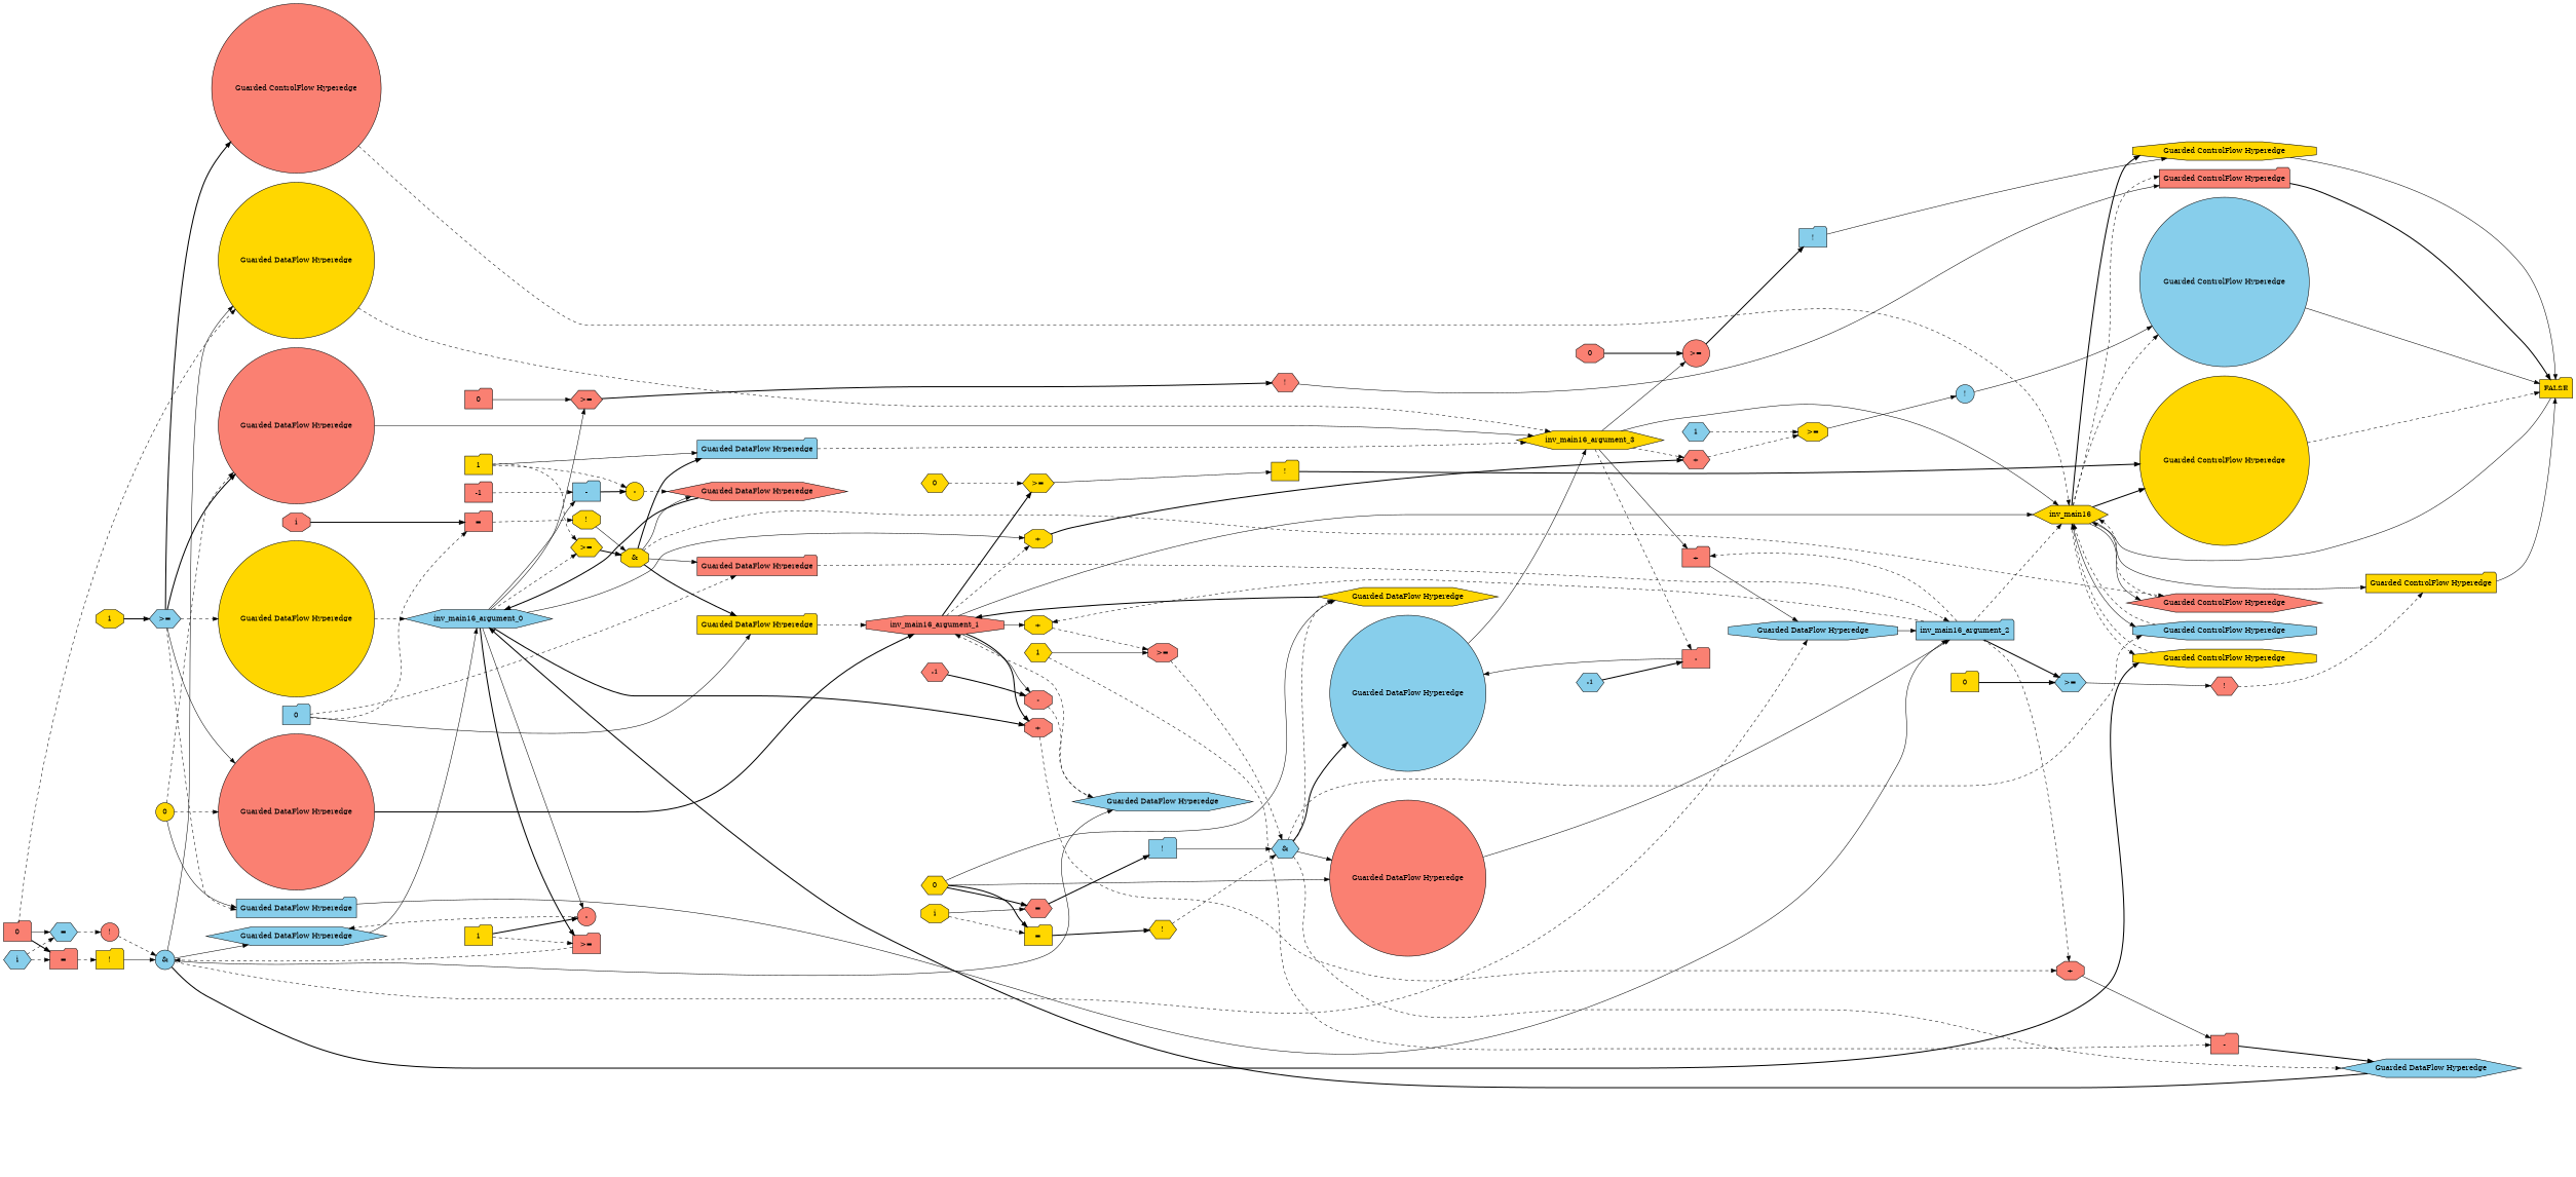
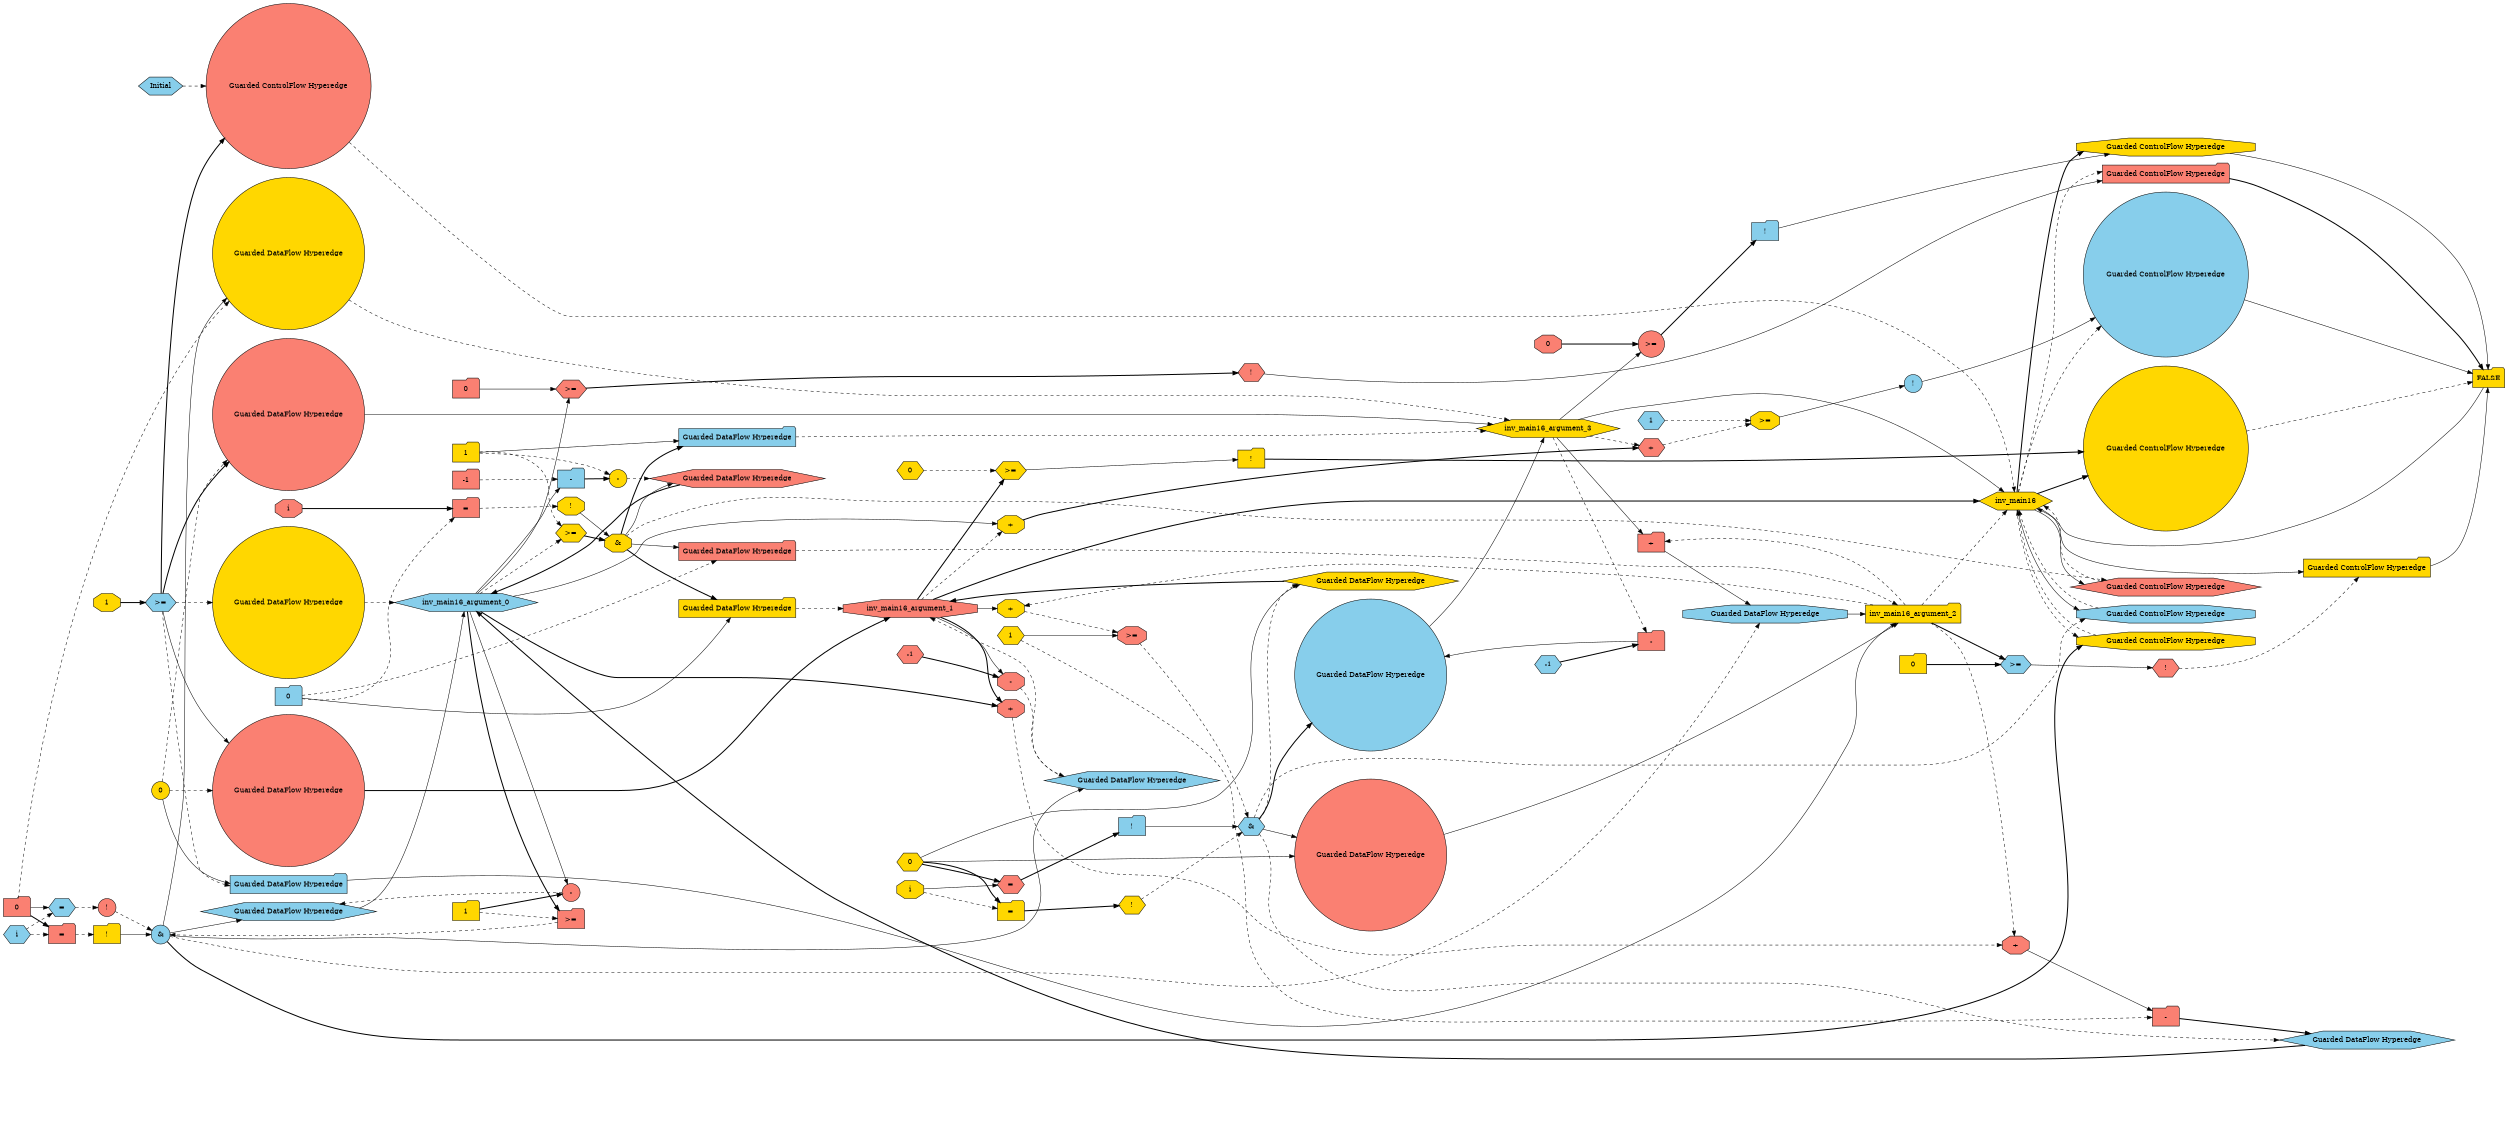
  digraph {
    rankdir=LR
    node [fillcolor=gold shape=hexagon style=filled]
    edge [style=dashed]
    n1 [label=inv_main16]
    n2 [label="Guarded ControlFlow Hyperedge" shape=octagon]
    n3 [fillcolor=skyblue label="Guarded ControlFlow Hyperedge" shape=octagon]
    n4 [fillcolor=salmon label="Guarded ControlFlow Hyperedge"]
    n5 [label="Guarded ControlFlow Hyperedge" shape=octagon]
    n6 [label="Guarded ControlFlow Hyperedge" shape=folder]
    n7 [label="Guarded ControlFlow Hyperedge" shape=circle]
    n8 [fillcolor=salmon label="Guarded ControlFlow Hyperedge" shape=folder]
    n9 [fillcolor=skyblue label="Guarded ControlFlow Hyperedge" shape=circle]
    n10 [label=FALSE shape=folder]
+   n11 [fillcolor=skyblue label=Initial]
    n12 [fillcolor=salmon label="Guarded ControlFlow Hyperedge" shape=circle]
    n13 [fillcolor=skyblue label=inv_main16_argument_0]
    n14 [fillcolor=salmon label=">=" shape=folder]
    n15 [fillcolor=salmon label="-" shape=circle]
    n16 [fillcolor=salmon label="+" shape=octagon]
    n17 [label=">="]
    n18 [fillcolor=skyblue label="-" shape=folder]
    n19 [fillcolor=salmon label=">="]
    n20 [label="+" shape=octagon]
    n21 [fillcolor=skyblue label="&" shape=circle]
    n22 [fillcolor=skyblue label="Guarded DataFlow Hyperedge"]
    n23 [fillcolor=salmon label="+" shape=octagon]
    n24 [label="&" shape=octagon]
    n25 [label="-" shape=circle]
    n26 [fillcolor=salmon label="!"]
    n27 [fillcolor=salmon label="+"]
    n28 [fillcolor=salmon label=inv_main16_argument_1 shape=octagon]
    n29 [fillcolor=salmon label="-" shape=octagon]
    n30 [label="+" shape=octagon]
    n31 [label=">="]
    n32 [fillcolor=skyblue label="Guarded DataFlow Hyperedge"]
    n33 [fillcolor=salmon label=">=" shape=octagon]
    n34 [label="!" shape=folder]
-   n35 [fillcolor=skyblue label=inv_main16_argument_2 shape=folder]
+   n35 [label=inv_main16_argument_2 shape=folder]
    n36 [fillcolor=salmon label="+" shape=folder]
    n37 [fillcolor=skyblue label=">="]
    n38 [fillcolor=skyblue label="Guarded DataFlow Hyperedge" shape=octagon]
    n39 [fillcolor=salmon label="-" shape=folder]
    n40 [fillcolor=salmon label="!"]
    n41 [label=inv_main16_argument_3]
    n42 [fillcolor=salmon label="-" shape=folder]
    n43 [fillcolor=salmon label=">=" shape=circle]
    n44 [fillcolor=skyblue label="Guarded DataFlow Hyperedge" shape=circle]
    n45 [fillcolor=skyblue label="!" shape=folder]
    n46 [label=">=" shape=octagon]
    n47 [fillcolor=skyblue label=">="]
    n48 [label="Guarded DataFlow Hyperedge" shape=circle]
    n49 [fillcolor=salmon label="Guarded DataFlow Hyperedge" shape=circle]
    n50 [fillcolor=skyblue label="Guarded DataFlow Hyperedge" shape=folder]
    n51 [fillcolor=salmon label="Guarded DataFlow Hyperedge" shape=circle]
    n52 [label=1 shape=octagon]
    n53 [label=0 shape=circle]
    n54 [label="Guarded DataFlow Hyperedge" shape=circle]
    n55 [label=1 shape=folder]
    n56 [fillcolor=salmon label="!" shape=circle]
    n57 [fillcolor=skyblue label="="]
    n58 [fillcolor=skyblue label=i]
    n59 [fillcolor=salmon label="=" shape=folder]
    n60 [label="!" shape=folder]
    n61 [fillcolor=salmon label=0 shape=folder]
    n62 [fillcolor=salmon label=-1]
    n63 [fillcolor=skyblue label="&"]
    n64 [fillcolor=skyblue label="Guarded DataFlow Hyperedge"]
    n65 [label="Guarded DataFlow Hyperedge"]
    n66 [fillcolor=salmon label="Guarded DataFlow Hyperedge" shape=circle]
    n67 [label=1]
    n68 [fillcolor=skyblue label="!" shape=folder]
    n69 [fillcolor=salmon label="="]
    n70 [label=i shape=octagon]
    n71 [label="=" shape=folder]
    n72 [label="!"]
    n73 [label=0]
    n74 [fillcolor=skyblue label=-1]
    n75 [fillcolor=salmon label="Guarded DataFlow Hyperedge"]
    n76 [label="Guarded DataFlow Hyperedge" shape=folder]
    n77 [fillcolor=salmon label="Guarded DataFlow Hyperedge" shape=folder]
    n78 [fillcolor=skyblue label="Guarded DataFlow Hyperedge" shape=folder]
    n79 [label=1 shape=folder]
    n80 [label="!" shape=octagon]
    n81 [fillcolor=salmon label="=" shape=folder]
    n82 [fillcolor=salmon label=i shape=octagon]
    n83 [fillcolor=skyblue label=0 shape=folder]
    n84 [fillcolor=salmon label=-1 shape=folder]
    n85 [fillcolor=salmon label=0 shape=octagon]
    n86 [label=0 shape=folder]
    n87 [label=0]
    n88 [fillcolor=salmon label=0 shape=folder]
    n89 [fillcolor=skyblue label="!" shape=circle]
    n90 [fillcolor=skyblue label=1]
    n1 -> n2
    n1 -> n3 [style=solid]
    n1 -> n4 [style=solid]
    n1 -> n5 [style=bold]
    n1 -> n6 [style=solid]
    n1 -> n7 [style=bold]
    n1 -> n8
    n1 -> n9
    n2 -> n1
    n3 -> n1
    n4 -> n1
    n5 -> n10 [style=solid]
    n6 -> n10 [style=solid]
    n7 -> n10
    n8 -> n10 [style=bold]
    n9 -> n10 [style=solid]
    n10 -> n1 [style=solid]
+   n11 -> n12
    n12 -> n1
    n13 -> n14 [style=bold]
    n13 -> n15 [style=solid]
    n13 -> n16 [style=bold]
    n13 -> n17
    n13 -> n18 [style=solid]
    n13 -> n19 [style=solid]
    n13 -> n20 [style=solid]
    n14 -> n21
    n15 -> n22
    n16 -> n23
    n17 -> n24 [style=bold]
    n18 -> n25 [style=bold]
    n19 -> n26 [style=bold]
    n20 -> n27 [style=bold]
    n21 -> n2 [style=bold]
    n21 -> n22 [style=solid]
    n21 -> n32 [style=solid]
    n21 -> n38
    n21 -> n54 [style=solid]
    n22 -> n13 [style=solid]
    n23 -> n39 [style=solid]
    n24 -> n4
    n24 -> n75 [style=solid]
    n24 -> n76 [style=bold]
    n24 -> n77 [style=solid]
    n24 -> n78 [style=bold]
    n25 -> n75
    n26 -> n8 [style=solid]
    n27 -> n46
-   n28 -> n1 [style=solid]
+   n28 -> n1 [style=bold]
    n28 -> n16 [style=bold]
    n28 -> n20
    n28 -> n29 [style=solid]
    n28 -> n30 [style=solid]
    n28 -> n31 [style=bold]
    n29 -> n32
    n30 -> n33
    n31 -> n34 [style=solid]
    n32 -> n28
    n33 -> n63
    n34 -> n7 [style=bold]
    n35 -> n1
    n35 -> n23
    n35 -> n30
    n35 -> n36
    n35 -> n37 [style=bold]
    n36 -> n38 [style=solid]
    n37 -> n40 [style=solid]
    n38 -> n35 [style=solid]
    n39 -> n64 [style=bold]
    n40 -> n6
    n41 -> n1 [style=solid]
    n41 -> n27
    n41 -> n36 [style=solid]
    n41 -> n42
    n41 -> n43 [style=solid]
    n42 -> n44 [style=solid]
    n43 -> n45 [style=bold]
    n44 -> n41 [style=solid]
    n45 -> n5 [style=solid]
    n46 -> n89 [style=solid]
    n47 -> n12 [style=bold]
    n47 -> n48
    n47 -> n49 [style=solid]
    n47 -> n50
    n47 -> n51 [style=bold]
    n48 -> n13
    n49 -> n28 [style=bold]
    n50 -> n35 [style=solid]
    n51 -> n41 [style=solid]
    n52 -> n47 [style=bold]
    n53 -> n49
    n53 -> n50 [style=solid]
    n53 -> n51
    n54 -> n41
    n55 -> n14
    n55 -> n15 [style=bold]
    n56 -> n21
    n57 -> n56
    n58 -> n57
    n58 -> n59
    n59 -> n60
    n60 -> n21 [style=solid]
    n61 -> n54
    n61 -> n57 [style=solid]
    n61 -> n59 [style=bold]
    n62 -> n29 [style=bold]
    n63 -> n3
    n63 -> n44 [style=bold]
    n63 -> n64
    n63 -> n65
    n63 -> n66 [style=solid]
    n64 -> n13 [style=bold]
    n65 -> n28 [style=bold]
    n66 -> n35 [style=solid]
    n67 -> n33 [style=solid]
    n67 -> n39
    n68 -> n63 [style=solid]
    n69 -> n68 [style=bold]
    n70 -> n69 [style=solid]
    n70 -> n71
    n71 -> n72 [style=bold]
    n72 -> n63
    n73 -> n65 [style=solid]
    n73 -> n66 [style=solid]
    n73 -> n69 [style=bold]
    n73 -> n71 [style=bold]
    n74 -> n42 [style=bold]
    n75 -> n13 [style=bold]
    n76 -> n28
    n77 -> n35
    n78 -> n41
    n79 -> n17
    n79 -> n25
    n79 -> n78 [style=solid]
    n80 -> n24 [style=solid]
    n81 -> n80
    n82 -> n81 [style=bold]
    n83 -> n76 [style=solid]
    n83 -> n77
    n83 -> n81
    n84 -> n18
    n85 -> n43 [style=bold]
    n86 -> n37 [style=bold]
    n87 -> n31
    n88 -> n19 [style=solid]
    n89 -> n9 [style=solid]
    n90 -> n46
  }
